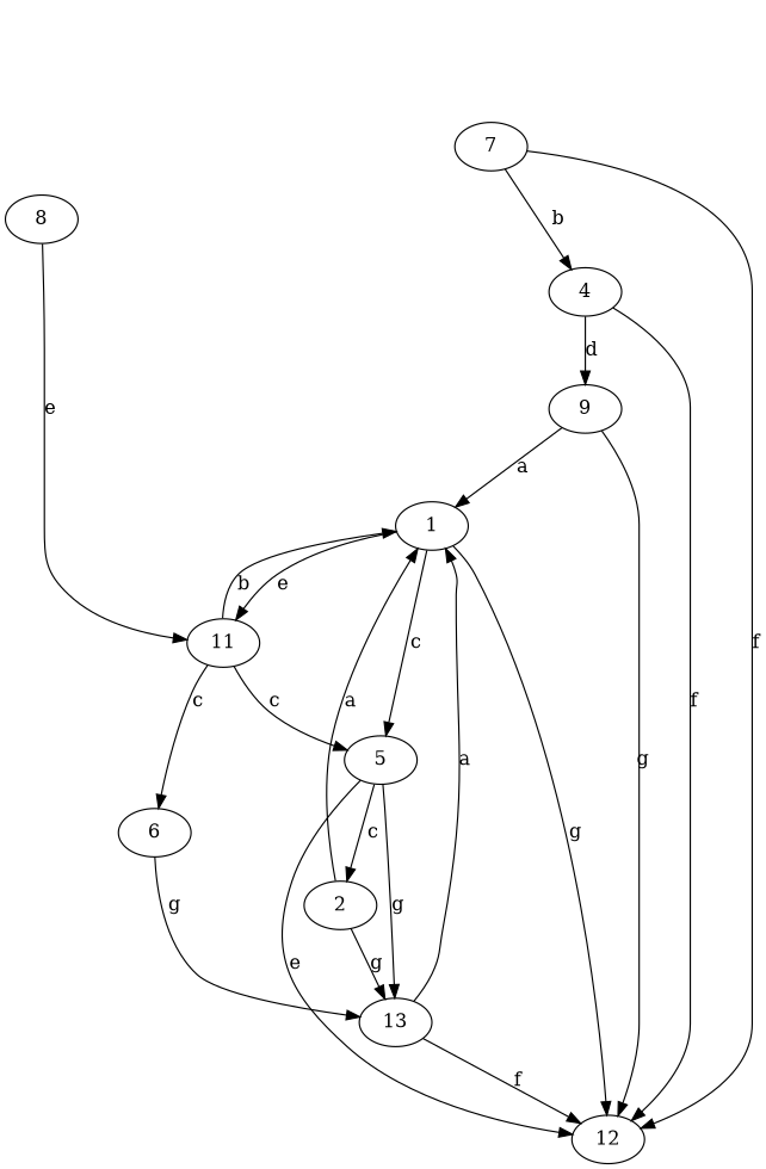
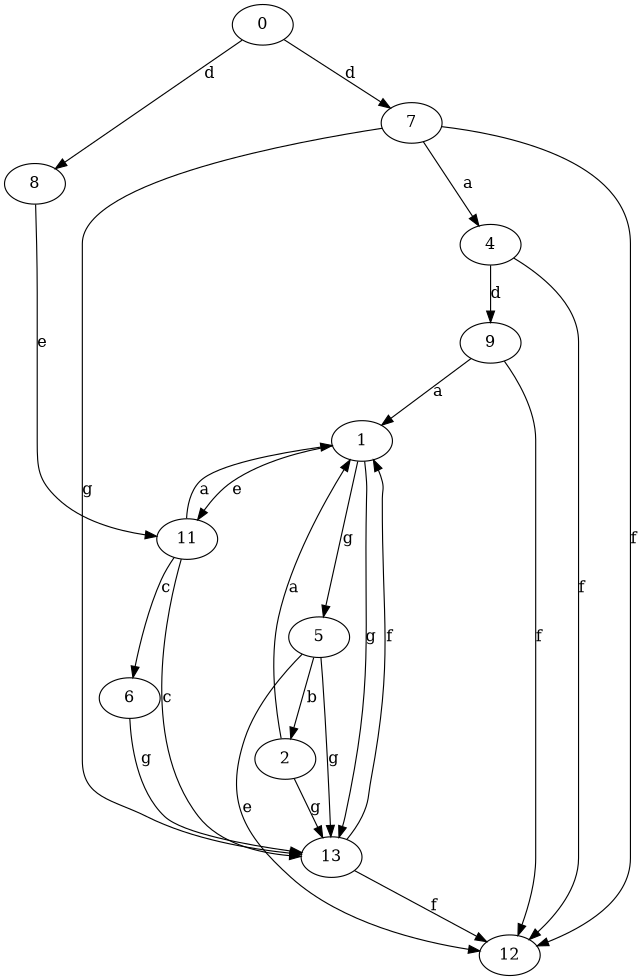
  strict digraph {
    1
    5
    11
    13
    2
    12
    6
    4
    9
+   0
    7
    8
-   1 -> 5 [label=c]
+   1 -> 5 [label=g]
    1 -> 11 [label=e]
-   1 -> 12 [label=g]
+   1 -> 13 [label=g]
    5 -> 13 [label=g]
-   5 -> 2 [label=c]
+   5 -> 2 [label=b]
    5 -> 12 [label=e]
-   11 -> 1 [label=b]
-   11 -> 5 [label=c]
+   11 -> 1 [label=a]
+   11 -> 13 [label=c]
    11 -> 6 [label=c]
-   13 -> 1 [label=a]
+   13 -> 1 [label=f]
    13 -> 12 [label=f]
    2 -> 1 [label=a]
    2 -> 13 [label=g]
    6 -> 13 [label=g]
    4 -> 12 [label=f]
    4 -> 9 [label=d]
    9 -> 1 [label=a]
-   9 -> 12 [label=g]
+   9 -> 12 [label=f]
+   0 -> 7 [label=d]
+   0 -> 8 [label=d]
+   7 -> 13 [label=g]
    7 -> 12 [label=f]
-   7 -> 4 [label=b]
+   7 -> 4 [label=a]
    8 -> 11 [label=e]
  }
